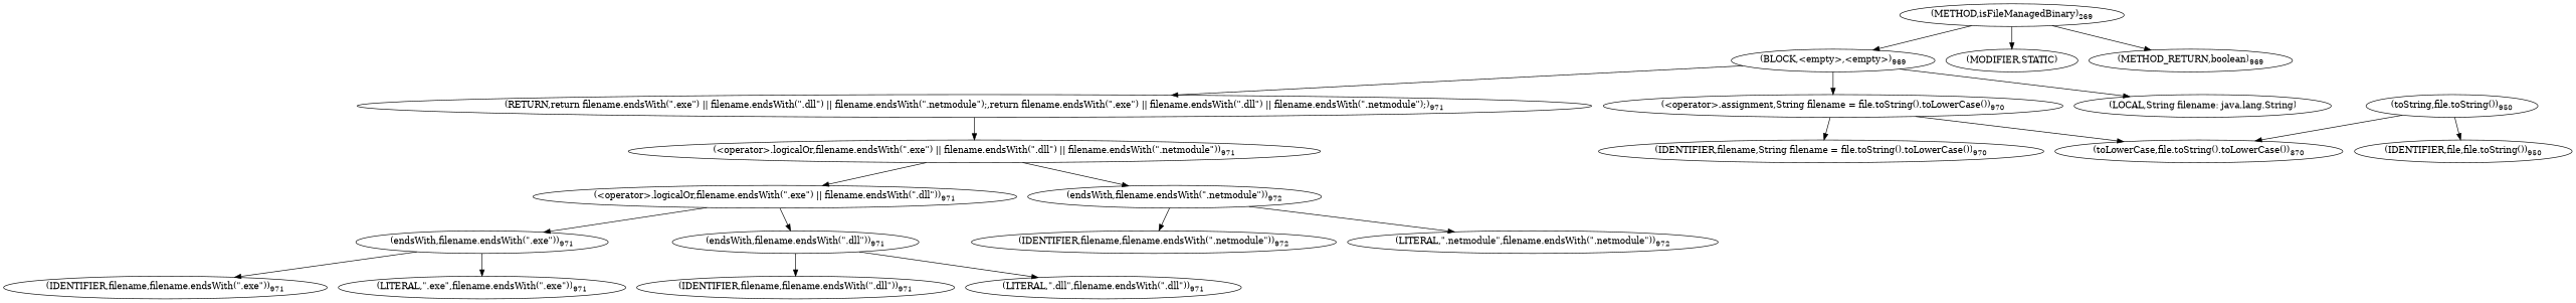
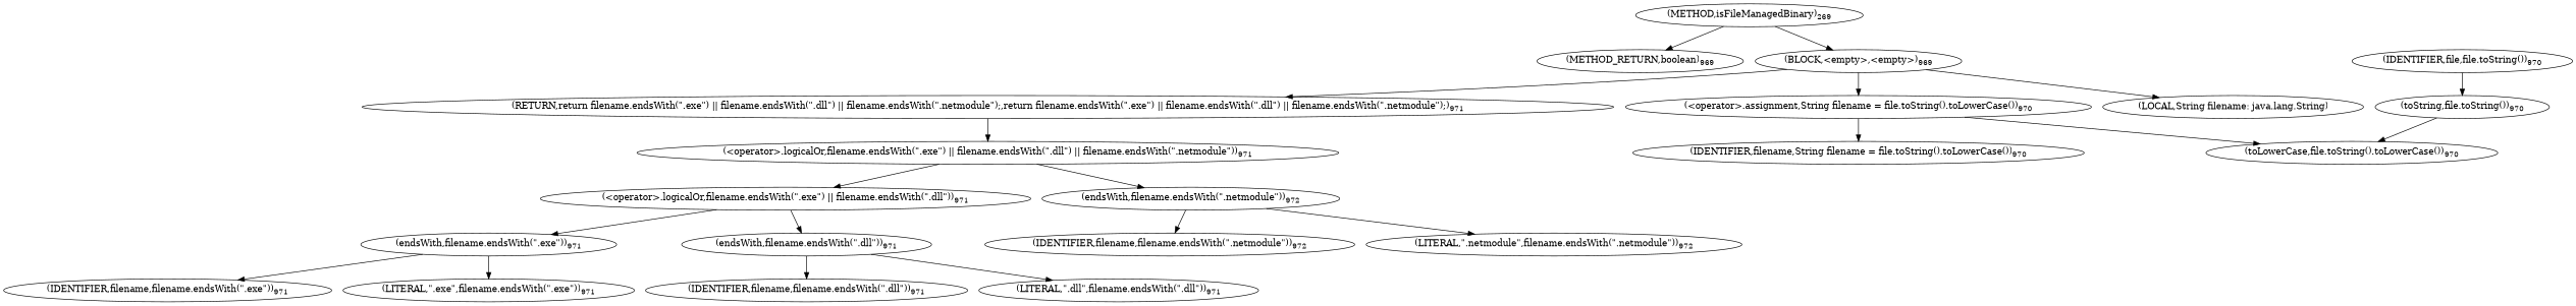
  digraph {
    n1 [label=<(METHOD,isFileManagedBinary)<SUB>269</SUB>>]
    n2 [label=<(BLOCK,&lt;empty&gt;,&lt;empty&gt;)<SUB>969</SUB>>]
-   n3 [label=<(MODIFIER,STATIC)>]
    n4 [label=<(METHOD_RETURN,boolean)<SUB>969</SUB>>]
    n5 [label=<(LOCAL,String filename: java.lang.String)>]
    n6 [label=<(&lt;operator&gt;.assignment,String filename = file.toString().toLowerCase())<SUB>970</SUB>>]
    n7 [label=<(RETURN,return filename.endsWith(&quot;.exe&quot;) || filename.endsWith(&quot;.dll&quot;) || filename.endsWith(&quot;.netmodule&quot;);,return filename.endsWith(&quot;.exe&quot;) || filename.endsWith(&quot;.dll&quot;) || filename.endsWith(&quot;.netmodule&quot;);)<SUB>971</SUB>>]
    n8 [label=<(IDENTIFIER,filename,String filename = file.toString().toLowerCase())<SUB>970</SUB>>]
-   n9 [label=<(toLowerCase,file.toString().toLowerCase())<SUB>870</SUB>>]
+   n9 [label=<(toLowerCase,file.toString().toLowerCase())<SUB>970</SUB>>]
    n10 [label=<(&lt;operator&gt;.logicalOr,filename.endsWith(&quot;.exe&quot;) || filename.endsWith(&quot;.dll&quot;) || filename.endsWith(&quot;.netmodule&quot;))<SUB>971</SUB>>]
-   n11 [label=<(toString,file.toString())<SUB>950</SUB>>]
-   n12 [label=<(IDENTIFIER,file,file.toString())<SUB>950</SUB>>]
+   n11 [label=<(toString,file.toString())<SUB>970</SUB>>]
+   n12 [label=<(IDENTIFIER,file,file.toString())<SUB>970</SUB>>]
    n13 [label=<(&lt;operator&gt;.logicalOr,filename.endsWith(&quot;.exe&quot;) || filename.endsWith(&quot;.dll&quot;))<SUB>971</SUB>>]
    n14 [label=<(endsWith,filename.endsWith(&quot;.netmodule&quot;))<SUB>972</SUB>>]
    n15 [label=<(endsWith,filename.endsWith(&quot;.exe&quot;))<SUB>971</SUB>>]
    n16 [label=<(endsWith,filename.endsWith(&quot;.dll&quot;))<SUB>971</SUB>>]
    n17 [label=<(IDENTIFIER,filename,filename.endsWith(&quot;.netmodule&quot;))<SUB>972</SUB>>]
    n18 [label=<(LITERAL,&quot;.netmodule&quot;,filename.endsWith(&quot;.netmodule&quot;))<SUB>972</SUB>>]
    n19 [label=<(IDENTIFIER,filename,filename.endsWith(&quot;.exe&quot;))<SUB>971</SUB>>]
    n20 [label=<(LITERAL,&quot;.exe&quot;,filename.endsWith(&quot;.exe&quot;))<SUB>971</SUB>>]
    n21 [label=<(IDENTIFIER,filename,filename.endsWith(&quot;.dll&quot;))<SUB>971</SUB>>]
    n22 [label=<(LITERAL,&quot;.dll&quot;,filename.endsWith(&quot;.dll&quot;))<SUB>971</SUB>>]
    n1 -> n2
-   n1 -> n3
    n1 -> n4
    n2 -> n5
    n2 -> n6
    n2 -> n7
    n6 -> n8
    n6 -> n9
    n7 -> n10
    n10 -> n13
    n10 -> n14
    n11 -> n9
-   n11 -> n12
+   n12 -> n11
    n13 -> n15
    n13 -> n16
    n14 -> n17
    n14 -> n18
    n15 -> n19
    n15 -> n20
    n16 -> n21
    n16 -> n22
  }
